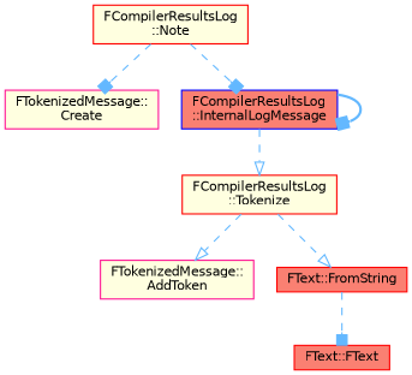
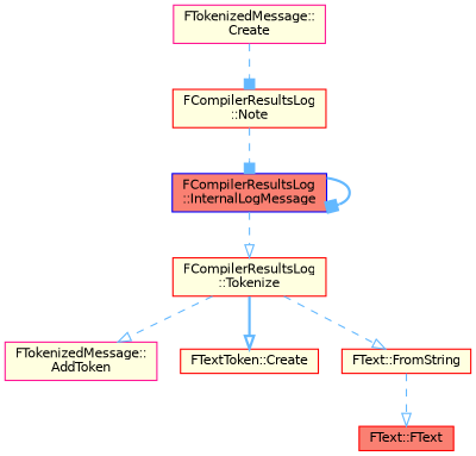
  digraph {
    rankdir=TB
    node [color=red fillcolor=lightyellow fontname=Helvetica fontsize=10 shape=box style=filled]
    edge [arrowhead=onormal color=steelblue1 fontname=Helvetica fontsize=10 labelfontname=Helvetica labelfontsize=10 style=dashed]
    n1 [fontcolor=black height=0.2 label="FCompilerResultsLog\l::Note" width=0.4]
    n2 [color=deeppink height=0.2 label="FTokenizedMessage::\lCreate" width=0.4]
    n3 [color=blue fillcolor=salmon height=0.2 label="FCompilerResultsLog\l::InternalLogMessage" width=0.4]
    n4 [height=0.2 label="FCompilerResultsLog\l::Tokenize" width=0.4]
    n5 [color=deeppink height=0.2 label="FTokenizedMessage::\lAddToken" width=0.4]
-   n7 [fillcolor=salmon height=0.2 label="FText::FromString" width=0.4]
+   n6 [height=0.2 label="FTextToken::Create" width=0.4]
+   n7 [height=0.2 label="FText::FromString" width=0.4]
    n8 [fillcolor=salmon height=0.2 label="FText::FText" width=0.4]
-   n1 -> n2 [arrowhead=box]
+   n2 -> n1 [arrowhead=box]
    n1 -> n3 [arrowhead=box]
    n3 -> n3 [arrowhead=box style=bold]
    n3 -> n4
    n4 -> n5
+   n4 -> n6 [style=bold]
    n4 -> n7
-   n7 -> n8 [arrowhead=box]
+   n7 -> n8
  }
